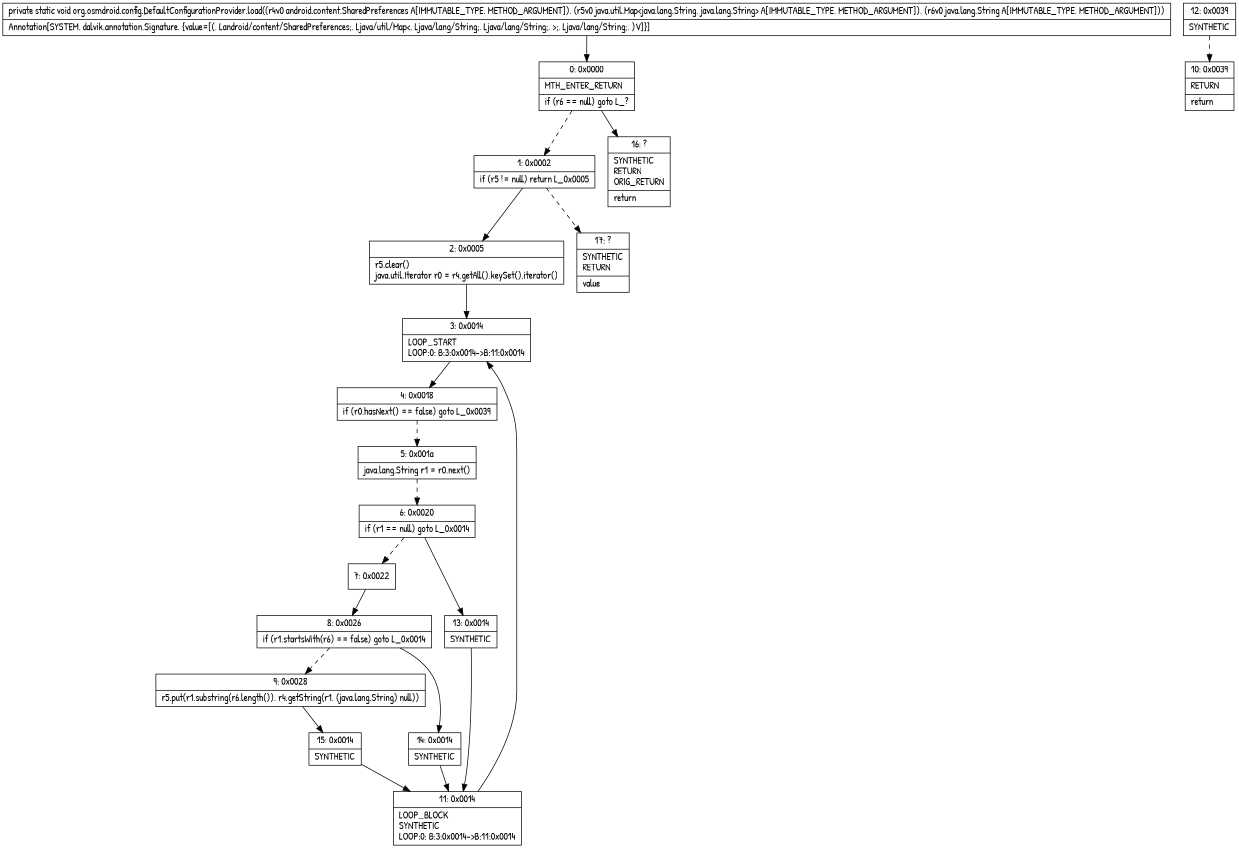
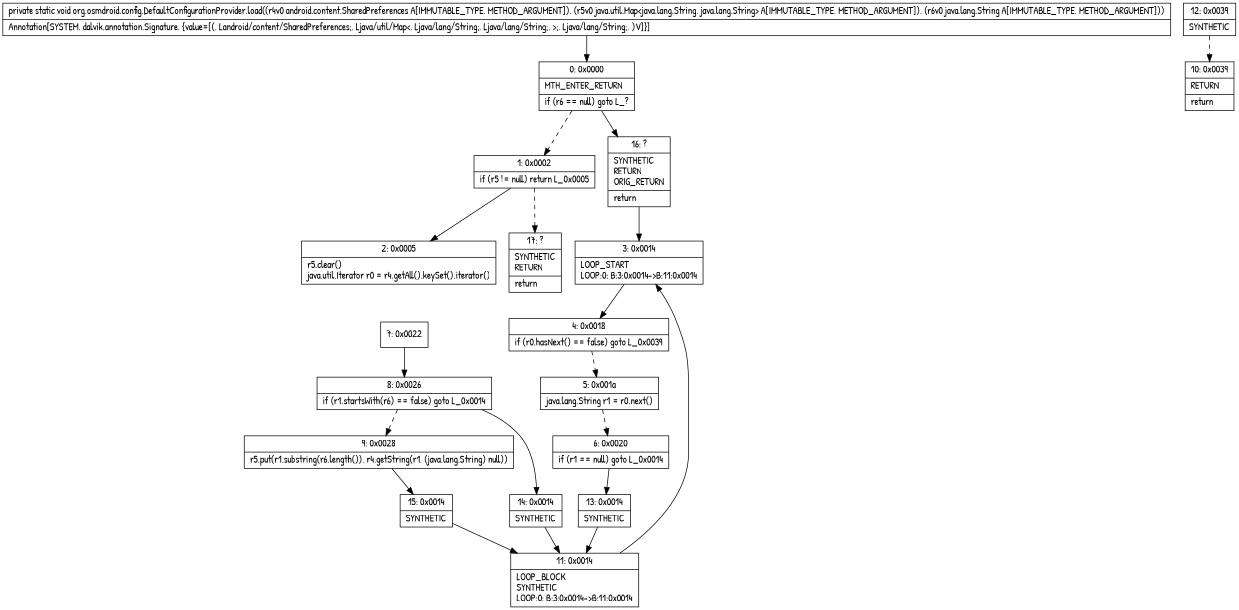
  digraph {
    fontname="Patrick Hand"
    node [fontname="Patrick Hand" shape=record]
    edge [fontname="Patrick Hand"]
    n1 [label="{0\:\ 0x0000|MTH_ENTER_RETURN\l|if (r6 == null) goto L_?\l}"]
    n2 [label="{1\:\ 0x0002|if (r5 != null) return L_0x0005\l}"]
    n3 [label="{16\:\ ?|SYNTHETIC\lRETURN\lORIG_RETURN\l|return\l}"]
    n4 [label="{2\:\ 0x0005|r5.clear()\ljava.util.Iterator r0 = r4.getAll().keySet().iterator()\l}"]
-   n5 [label="{17\:\ ?|SYNTHETIC\lRETURN\l|value\l}"]
+   n5 [label="{17\:\ ?|SYNTHETIC\lRETURN\l|return\l}"]
    n6 [label="{3\:\ 0x0014|LOOP_START\lLOOP:0: B:3:0x0014\-\>B:11:0x0014\l}"]
    n7 [label="{4\:\ 0x0018|if (r0.hasNext() == false) goto L_0x0039\l}"]
    n8 [label="{5\:\ 0x001a|java.lang.String r1 = r0.next()\l}"]
    n9 [label="{6\:\ 0x0020|if (r1 == null) goto L_0x0014\l}"]
    n10 [label="{12\:\ 0x0039|SYNTHETIC\l}"]
    n11 [label="{10\:\ 0x0039|RETURN\l|return\l}"]
    n12 [label="{7\:\ 0x0022}"]
    n13 [label="{13\:\ 0x0014|SYNTHETIC\l}"]
    n14 [label="{8\:\ 0x0026|if (r1.startsWith(r6) == false) goto L_0x0014\l}"]
    n15 [label="{11\:\ 0x0014|LOOP_BLOCK\lSYNTHETIC\lLOOP:0: B:3:0x0014\-\>B:11:0x0014\l}"]
    n16 [label="{9\:\ 0x0028|r5.put(r1.substring(r6.length()), r4.getString(r1, (java.lang.String) null))\l}"]
    n17 [label="{14\:\ 0x0014|SYNTHETIC\l}"]
    n18 [label="{15\:\ 0x0014|SYNTHETIC\l}"]
    n19 [label="{private static void org.osmdroid.config.DefaultConfigurationProvider.load((r4v0 android.content.SharedPreferences A[IMMUTABLE_TYPE, METHOD_ARGUMENT]), (r5v0 java.util.Map\<java.lang.String, java.lang.String\> A[IMMUTABLE_TYPE, METHOD_ARGUMENT]), (r6v0 java.lang.String A[IMMUTABLE_TYPE, METHOD_ARGUMENT]))  | Annotation[SYSTEM, dalvik.annotation.Signature, \{value=[(, Landroid\/content\/SharedPreferences;, Ljava\/util\/Map\<, Ljava\/lang\/String;, Ljava\/lang\/String;, \>;, Ljava\/lang\/String;, )V]\}]\l}"]
    n1 -> n2 [style=dashed]
    n1 -> n3
    n2 -> n4
    n2 -> n5 [style=dashed]
-   n4 -> n6
+   n3 -> n6
    n6 -> n7
    n7 -> n8 [style=dashed]
    n8 -> n9 [style=dashed]
-   n9 -> n12 [style=dashed]
    n9 -> n13
    n10 -> n11 [style=dashed]
    n12 -> n14
    n13 -> n15
    n14 -> n16 [style=dashed]
    n14 -> n17
    n15 -> n6
    n16 -> n18
    n17 -> n15
    n18 -> n15
    n19 -> n1
  }
